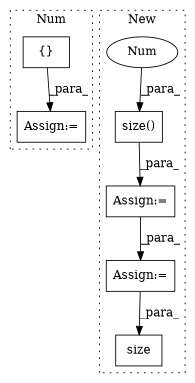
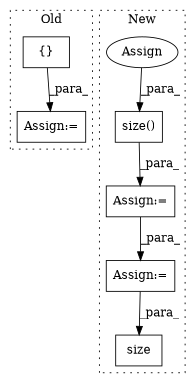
  digraph {
    node [a=68 l=3 shape=box]
    n1 [a=95 l="1,1" label="{}" s="3885,3909"]
    n2 [label="Assign:=" s=3882]
    n3 [a=75 l="8,1" label="size()" s="5729,5738"]
-   n4 [a=76 l=1 label=Num s=5737 shape=ellipse]
+   n4 [a=76 l=1 label=Assign s=5737 shape=ellipse]
    n5 [label="Assign:=" s=5766]
    n6 [label="Assign:=" s=5821]
    n7 [a=93 l=7 label=size s=5990]
    subgraph cluster_1 {
-     label=Num
+     label=Old
      style=dotted
      n1
      n2
    }
    subgraph cluster_2 {
      label=New
      style=dotted
      n3
      n4
      n5
      n6
      n7
    }
    n1 -> n2 [label=_para_]
    n3 -> n5 [label=_para_]
    n4 -> n3 [label=_para_]
    n5 -> n6 [label=_para_]
    n6 -> n7 [label=_para_]
  }
